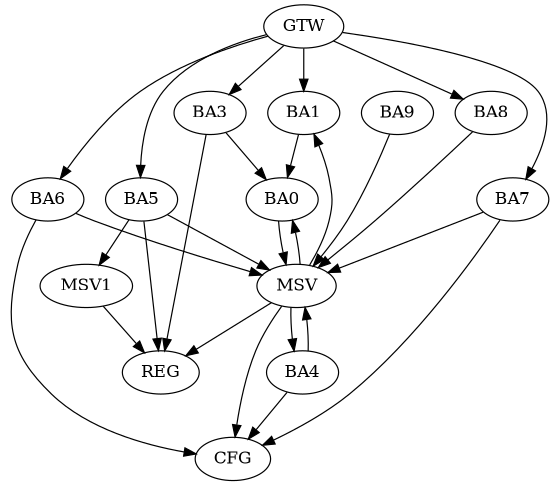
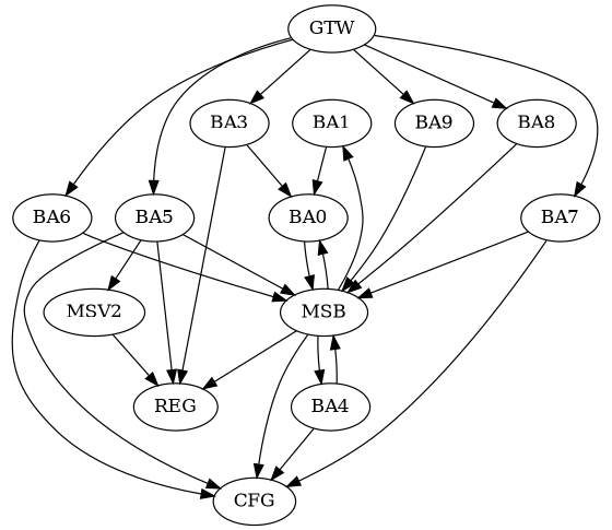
  strict digraph {
    n1 [label=BA1]
    n2 [label=BA0]
-   n3 [label=MSV]
+   n3 [label=MSB]
    n4 [label=REG]
    n5 [label=BA4]
    n6 [label=CFG]
    n7 [label=BA3]
    n8 [label=BA5]
-   n9 [label=MSV1]
+   n9 [label=MSV2]
    n10 [label=BA6]
    n11 [label=BA7]
    n12 [label=BA8]
    n13 [label=BA9]
    n14 [label=GTW]
    n1 -> n2
    n2 -> n3
    n3 -> n1
    n3 -> n2
    n3 -> n4
    n3 -> n5
    n3 -> n6
    n5 -> n3
    n5 -> n6
    n7 -> n2
    n7 -> n4
    n8 -> n3
    n8 -> n4
+   n8 -> n6
    n8 -> n9
    n9 -> n4
    n10 -> n3
    n10 -> n6
    n11 -> n3
    n11 -> n6
    n12 -> n3
    n13 -> n3
    n14 -> n7
    n14 -> n8
    n14 -> n10
    n14 -> n11
    n14 -> n12
-   n14 -> n1
+   n14 -> n13
  }
